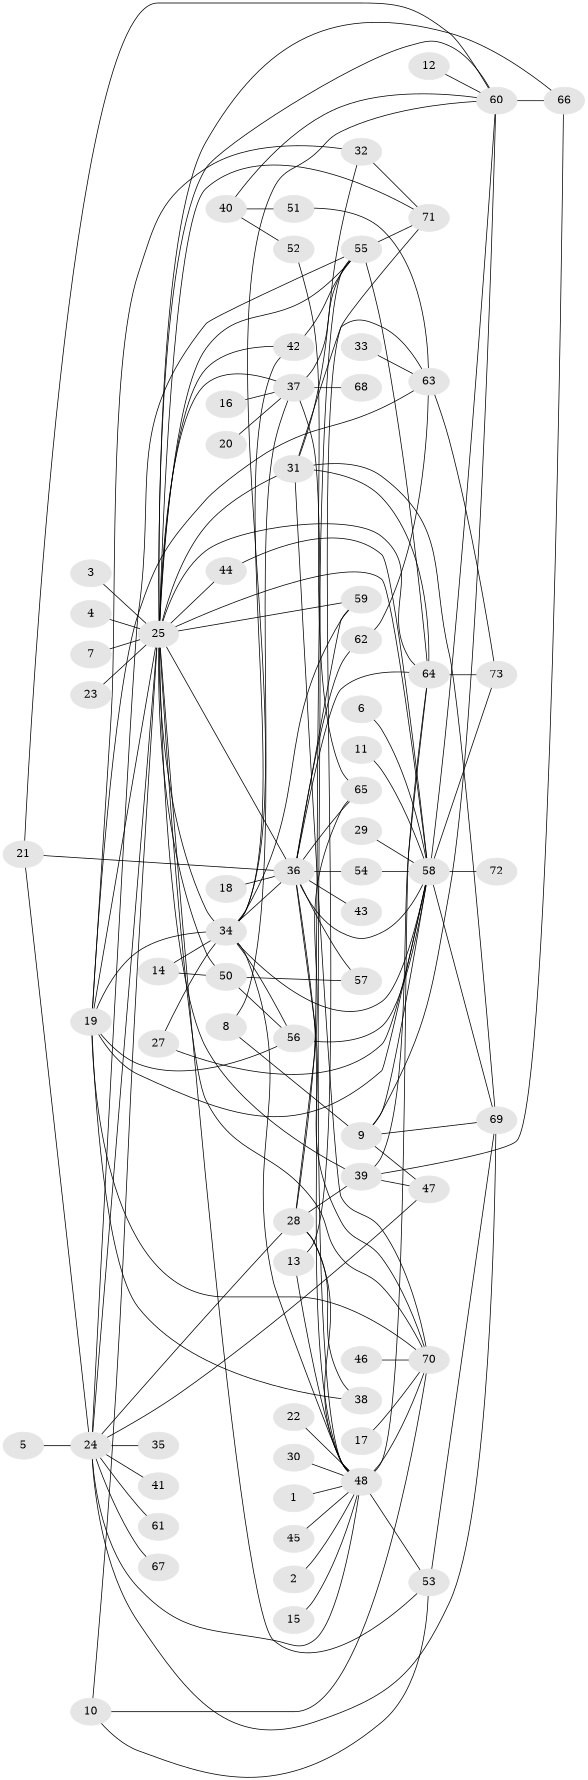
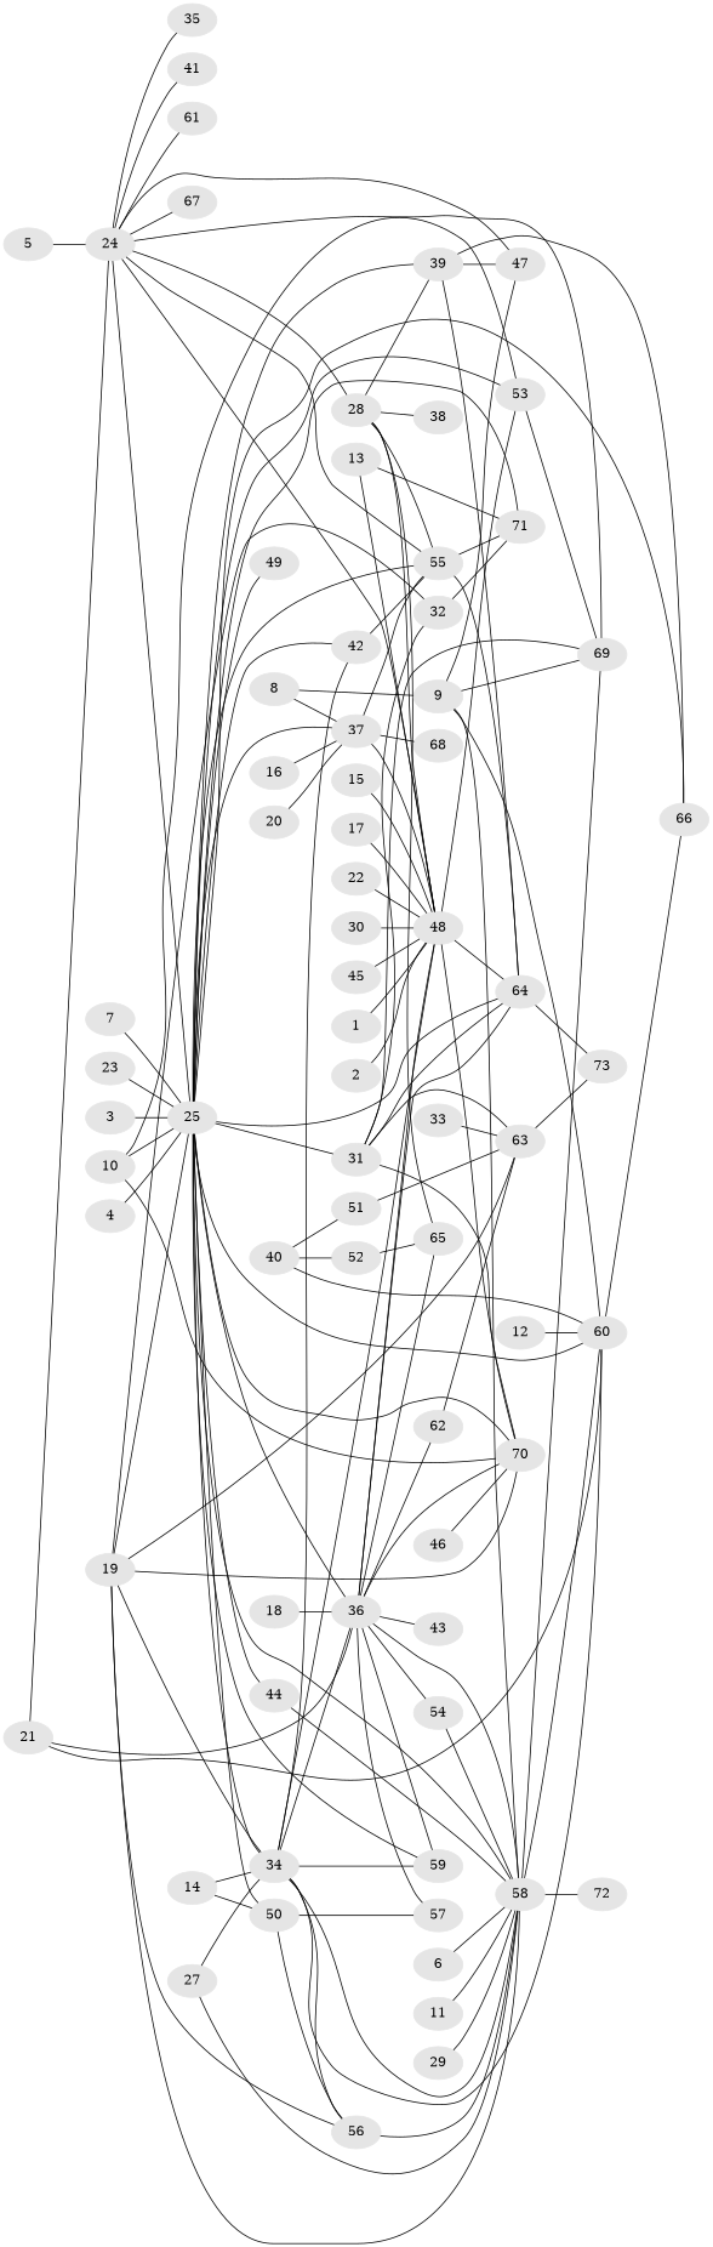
  graph {
    rankdir=LR
    node [color=gray90 style=filled]
    edge [weight=1.0]
    1
    48
    53
    70
    64
    2
    3
    25
    58
    37
    60
    71
    34
    50
    36
    55
    31
    39
    42
    44
+   49
    59
    66
    4
    5
    24
    47
    69
    28
    35
    41
    61
    67
    6
    72
    73
    7
    8
    9
    68
    10
    11
    12
    13
    14
    56
    57
    15
    16
    17
    18
    65
    43
    54
    62
    19
    32
    38
    63
    20
    21
    22
    23
    27
    29
    30
    33
    40
    51
    52
    45
    46
    1 -- 48
    48 -- 53
    48 -- 70 [weight=2.0]
    48 -- 64
    53 -- 69
    64 -- 73
    2 -- 48
    3 -- 25
    25 -- 53
    25 -- 70
    25 -- 64
    25 -- 58
    25 -- 37 [weight=2.0]
    25 -- 60
    25 -- 71
    25 -- 34 [weight=2.0]
    25 -- 50
    25 -- 36
    25 -- 55 [weight=2.0]
    25 -- 31
    25 -- 39 [weight=3.0]
    25 -- 42
    25 -- 44 [weight=2.0]
+   25 -- 49
    25 -- 59 [weight=2.0]
    25 -- 66
    58 -- 60
    58 -- 69
    58 -- 72
-   58 -- 73
    37 -- 48
    37 -- 55
    37 -- 68
    60 -- 66 [weight=2.0]
    34 -- 48
    34 -- 58
    34 -- 60
    34 -- 36
    34 -- 42
    34 -- 59
    34 -- 56
    50 -- 56
    50 -- 57
    36 -- 48
    36 -- 70
    36 -- 64 [weight=2.0]
    36 -- 58
    36 -- 59
    36 -- 57
    36 -- 65
    36 -- 43
    36 -- 54
    36 -- 62
    55 -- 64
    55 -- 71
    31 -- 70
    31 -- 64
    31 -- 69
    31 -- 32
    31 -- 63
    39 -- 64
    39 -- 66
    39 -- 47
    42 -- 55
    44 -- 58
    4 -- 25
    5 -- 24
    24 -- 48
    24 -- 25
    24 -- 55
    24 -- 47
    24 -- 69
    24 -- 28
    24 -- 35
    24 -- 41
    24 -- 61
    24 -- 67
    28 -- 48
    28 -- 55
    28 -- 39 [weight=2.0]
    28 -- 65
    28 -- 38
    6 -- 58
    7 -- 25
    8 -- 37
    8 -- 9
    9 -- 58
    9 -- 60
    9 -- 47
    9 -- 69
    10 -- 53
    10 -- 70
    10 -- 25
    11 -- 58
    12 -- 60
    13 -- 48
    13 -- 71
    14 -- 34
    14 -- 50
    56 -- 58
    15 -- 48
    16 -- 37
-   17 -- 70
+   17 -- 48
    18 -- 36
    54 -- 58
    62 -- 63
    19 -- 70
    19 -- 25
    19 -- 58
    19 -- 34
    19 -- 56
    19 -- 32
-   19 -- 38
    19 -- 63
    32 -- 71
    63 -- 73
    20 -- 37
    21 -- 60
    21 -- 36
    21 -- 24
    22 -- 48
    23 -- 25
    27 -- 58
    27 -- 34
    29 -- 58
    30 -- 48
    33 -- 63
    40 -- 60
    40 -- 51
    40 -- 52
    51 -- 63
    52 -- 65
    45 -- 48
    46 -- 70
  }
